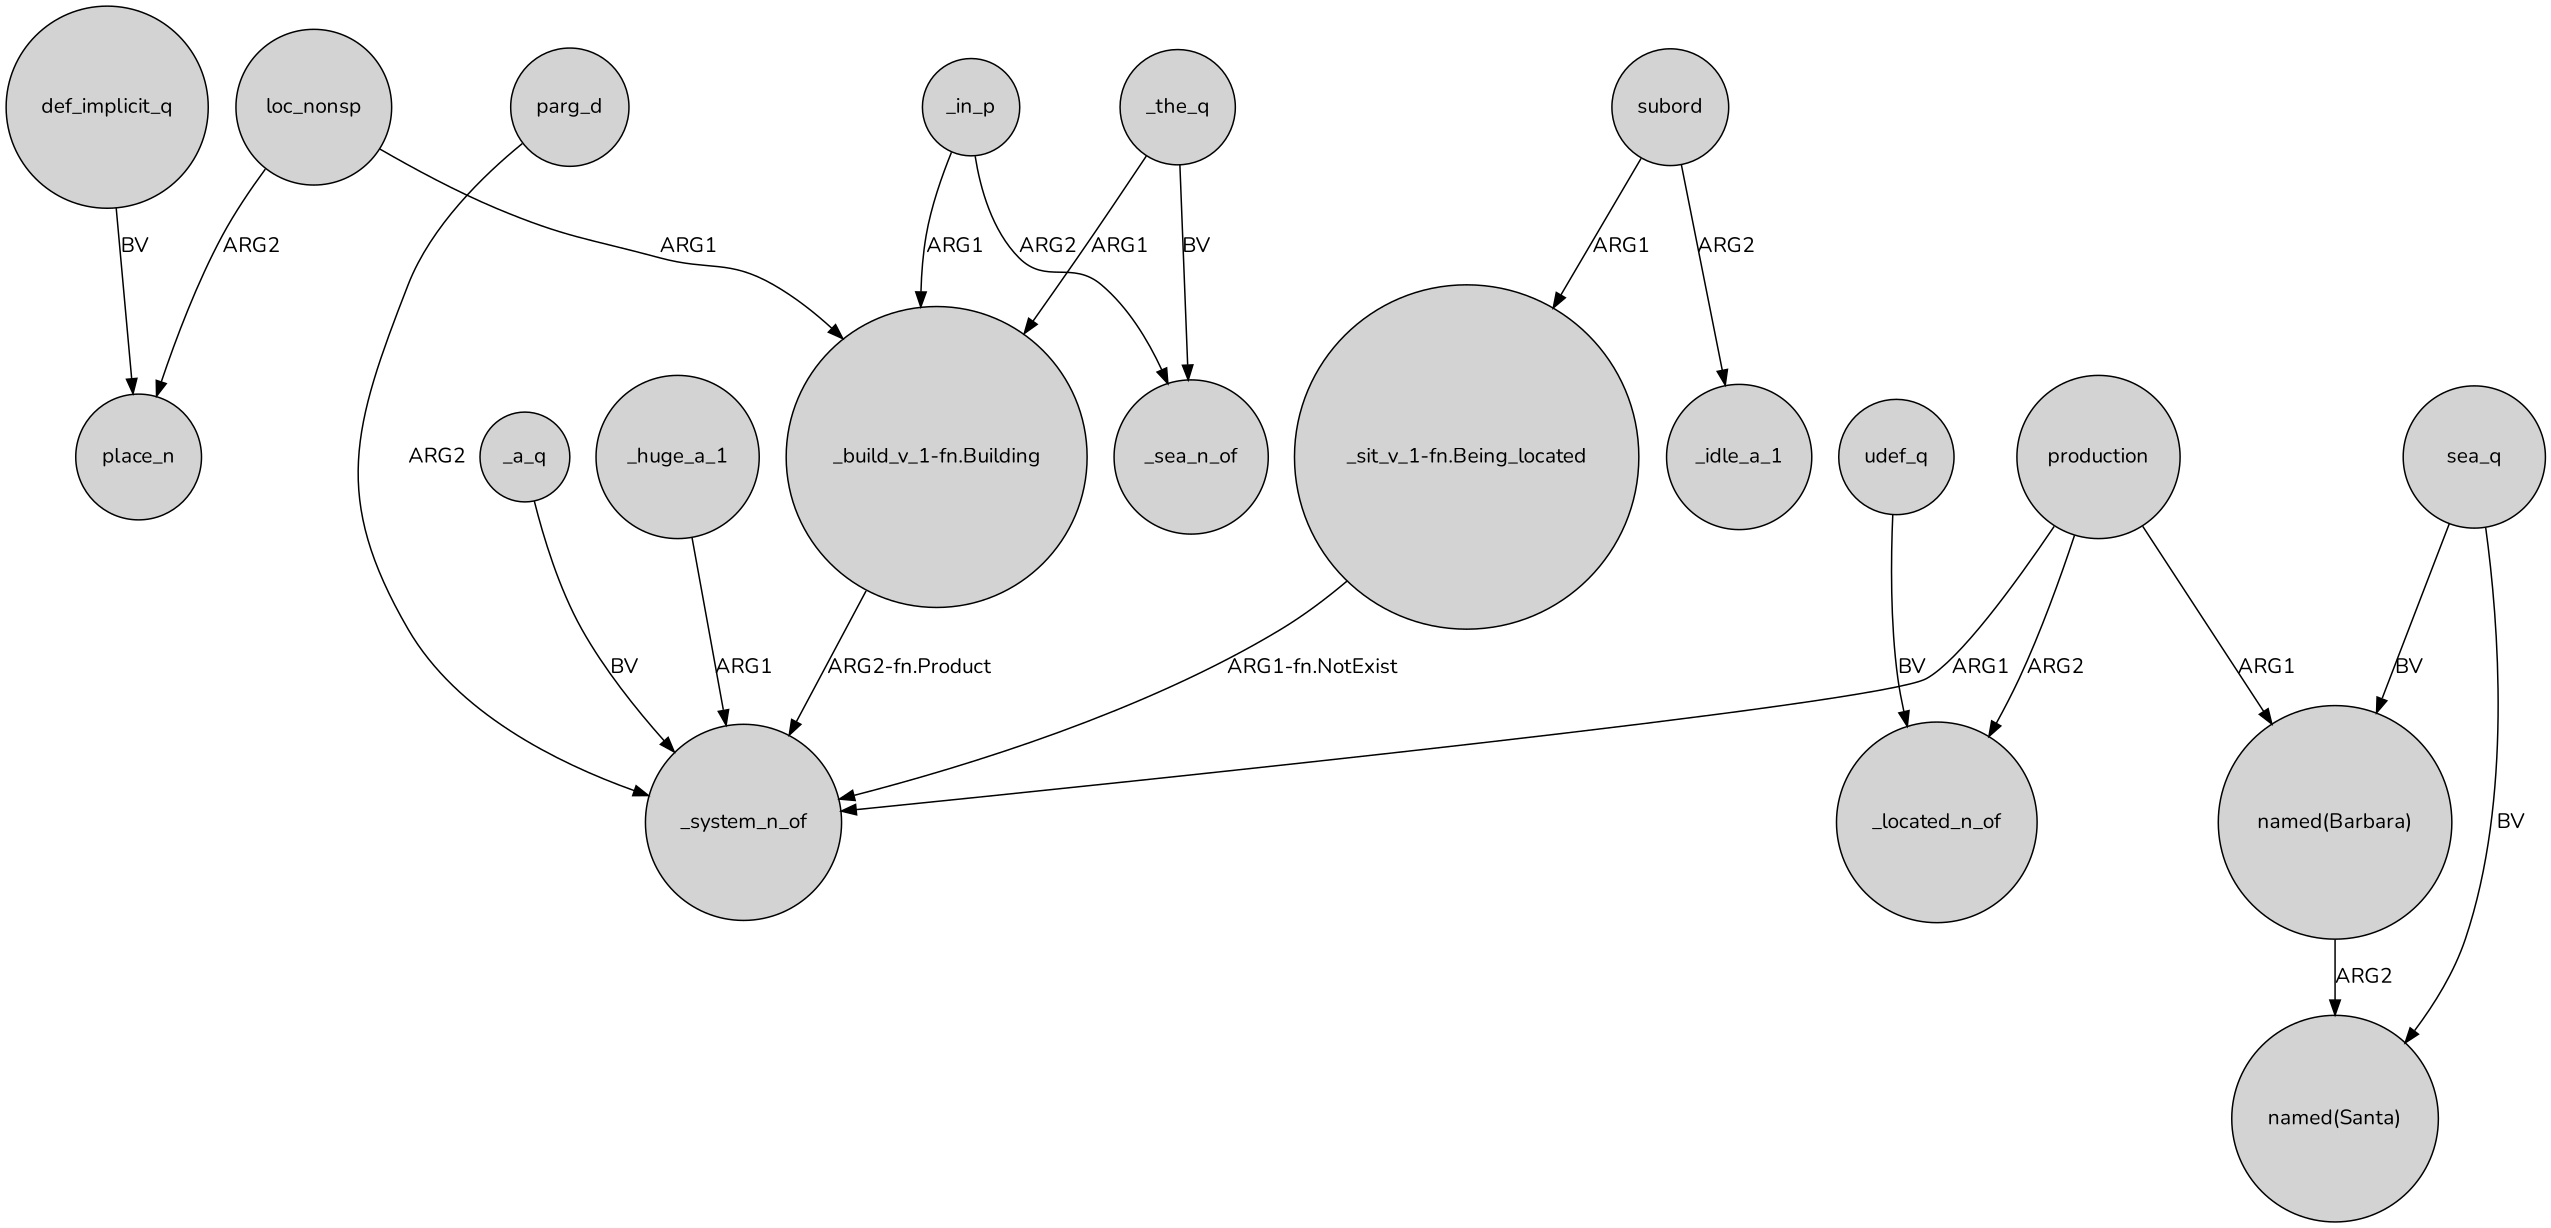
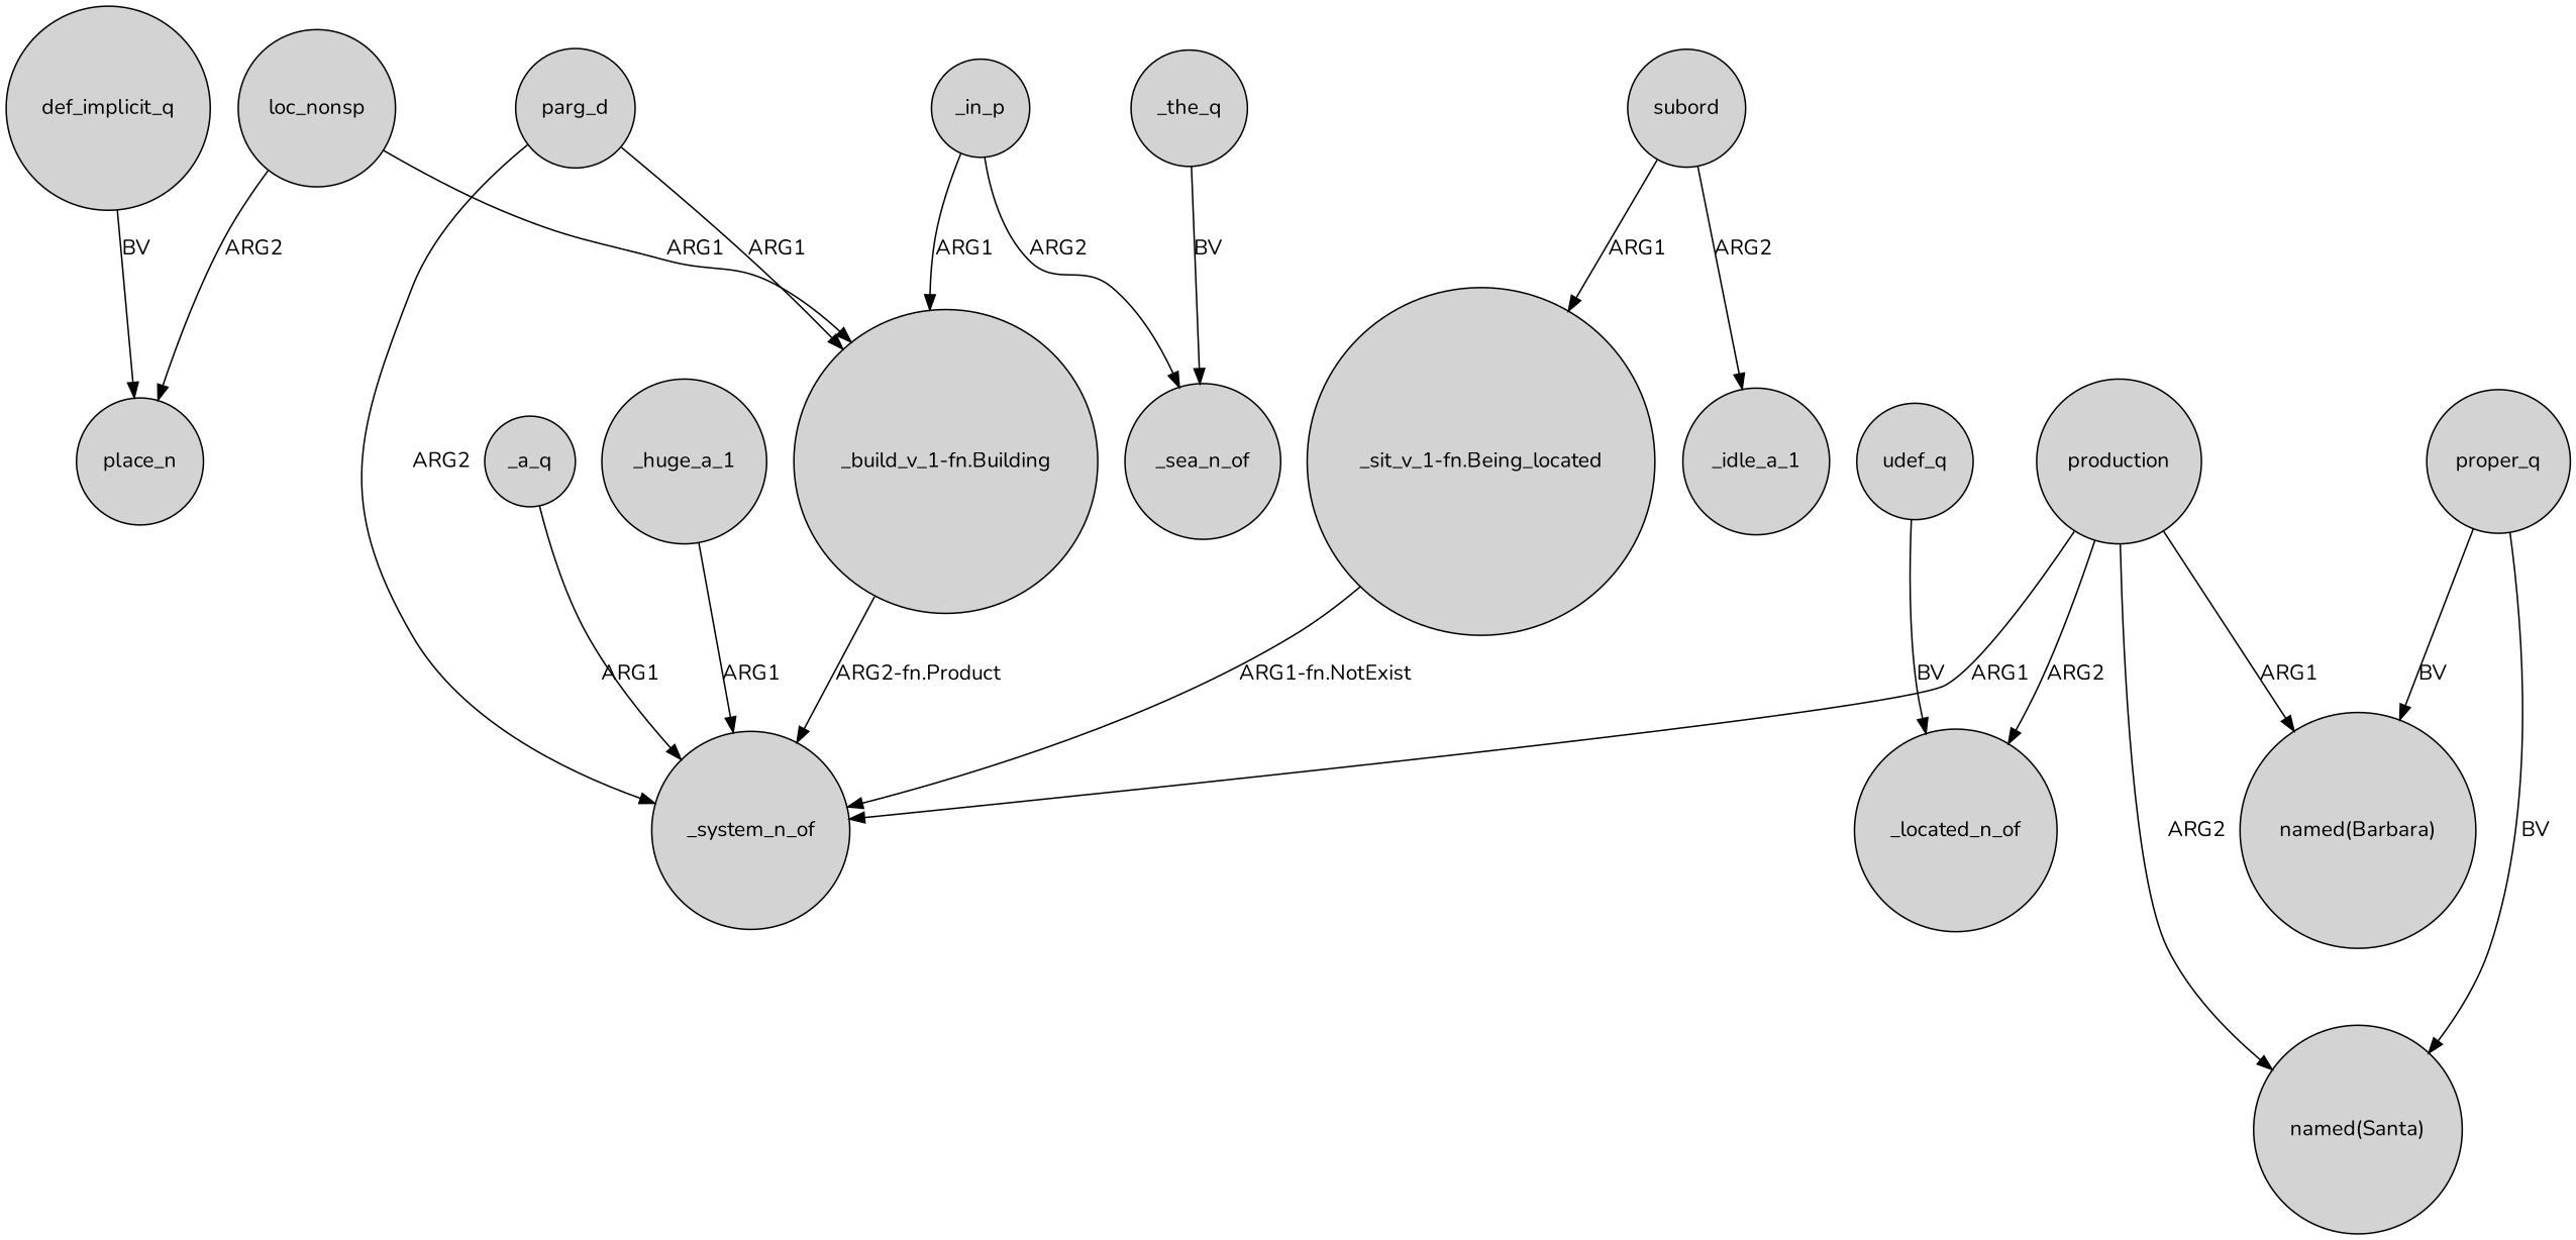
  digraph {
    fontname=Nunito
    node [fontname=Nunito shape=circle style=filled]
    edge [fontname=Nunito]
    _the_q
    _sea_n_of
    n3 [label=_located_n_of]
    udef_q
    loc_nonsp
    "_build_v_1-fn.Building"
    place_n
    _system_n_of
    n9 [label=production]
    "named(Santa)"
    "named(Barbara)"
    subord
    _idle_a_1
    "_sit_v_1-fn.Being_located"
    _in_p
    def_implicit_q
-   proper_q [label=sea_q]
+   proper_q
    parg_d
    _a_q
    _huge_a_1
    _the_q -> _sea_n_of [label=BV]
    udef_q -> n3 [label=BV]
    loc_nonsp -> "_build_v_1-fn.Building" [label=ARG1]
    loc_nonsp -> place_n [label=ARG2]
    "_build_v_1-fn.Building" -> _system_n_of [label="ARG2-fn.Product"]
    n9 -> n3 [label=ARG2]
    n9 -> _system_n_of [label=ARG1]
-   "named(Barbara)" -> "named(Santa)" [label=ARG2]
+   n9 -> "named(Santa)" [label=ARG2]
    n9 -> "named(Barbara)" [label=ARG1]
    subord -> _idle_a_1 [label=ARG2]
    subord -> "_sit_v_1-fn.Being_located" [label=ARG1]
    "_sit_v_1-fn.Being_located" -> _system_n_of [label="ARG1-fn.NotExist"]
    _in_p -> _sea_n_of [label=ARG2]
    _in_p -> "_build_v_1-fn.Building" [label=ARG1]
    def_implicit_q -> place_n [label=BV]
    proper_q -> "named(Santa)" [label=BV]
    proper_q -> "named(Barbara)" [label=BV]
-   _the_q -> "_build_v_1-fn.Building" [label=ARG1]
+   parg_d -> "_build_v_1-fn.Building" [label=ARG1]
    parg_d -> _system_n_of [label=ARG2]
-   _a_q -> _system_n_of [label=BV]
+   _a_q -> _system_n_of [label=ARG1]
    _huge_a_1 -> _system_n_of [label=ARG1]
  }
